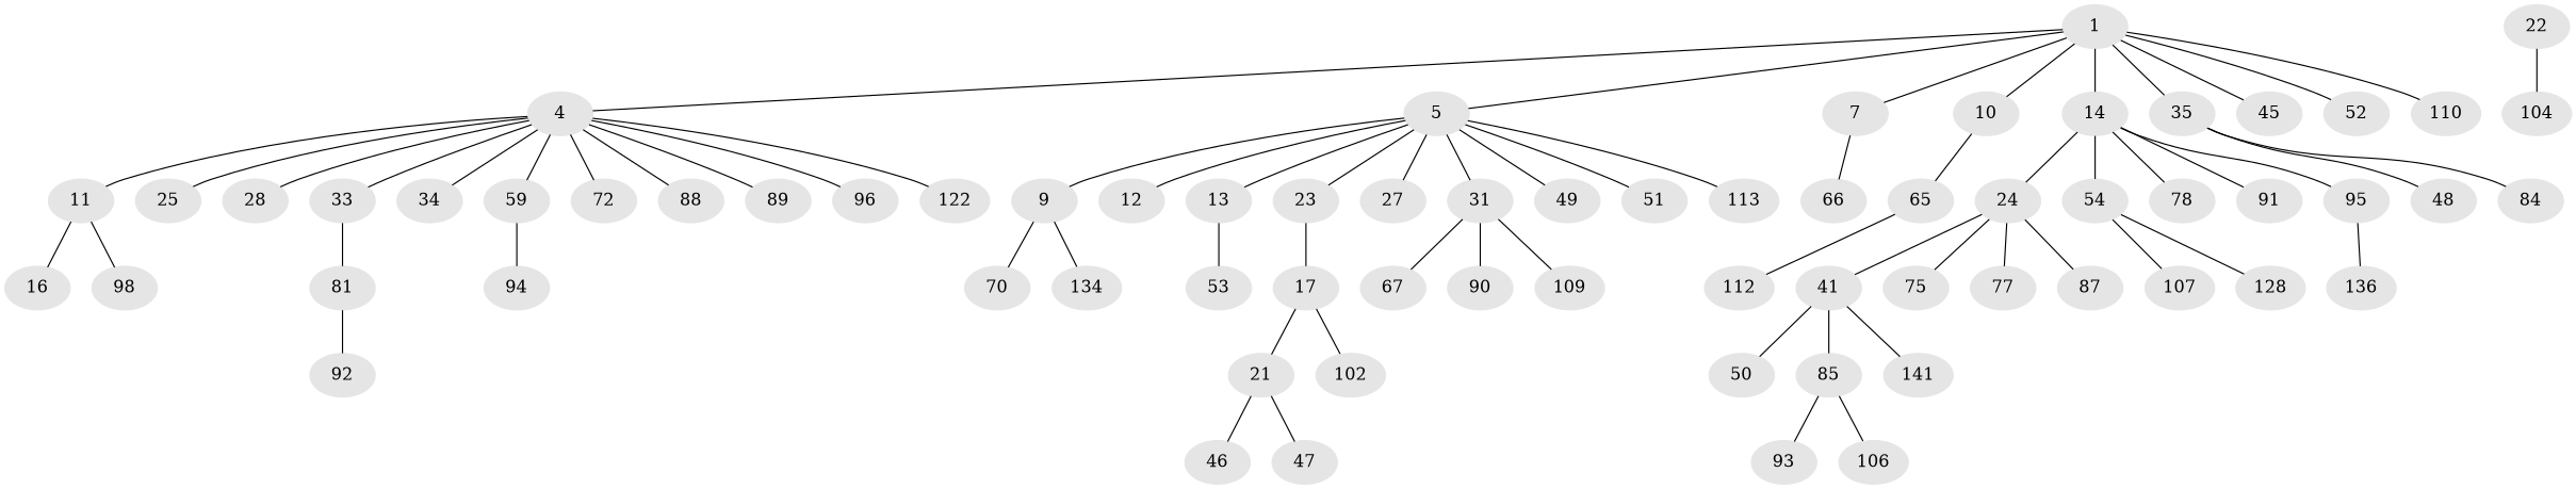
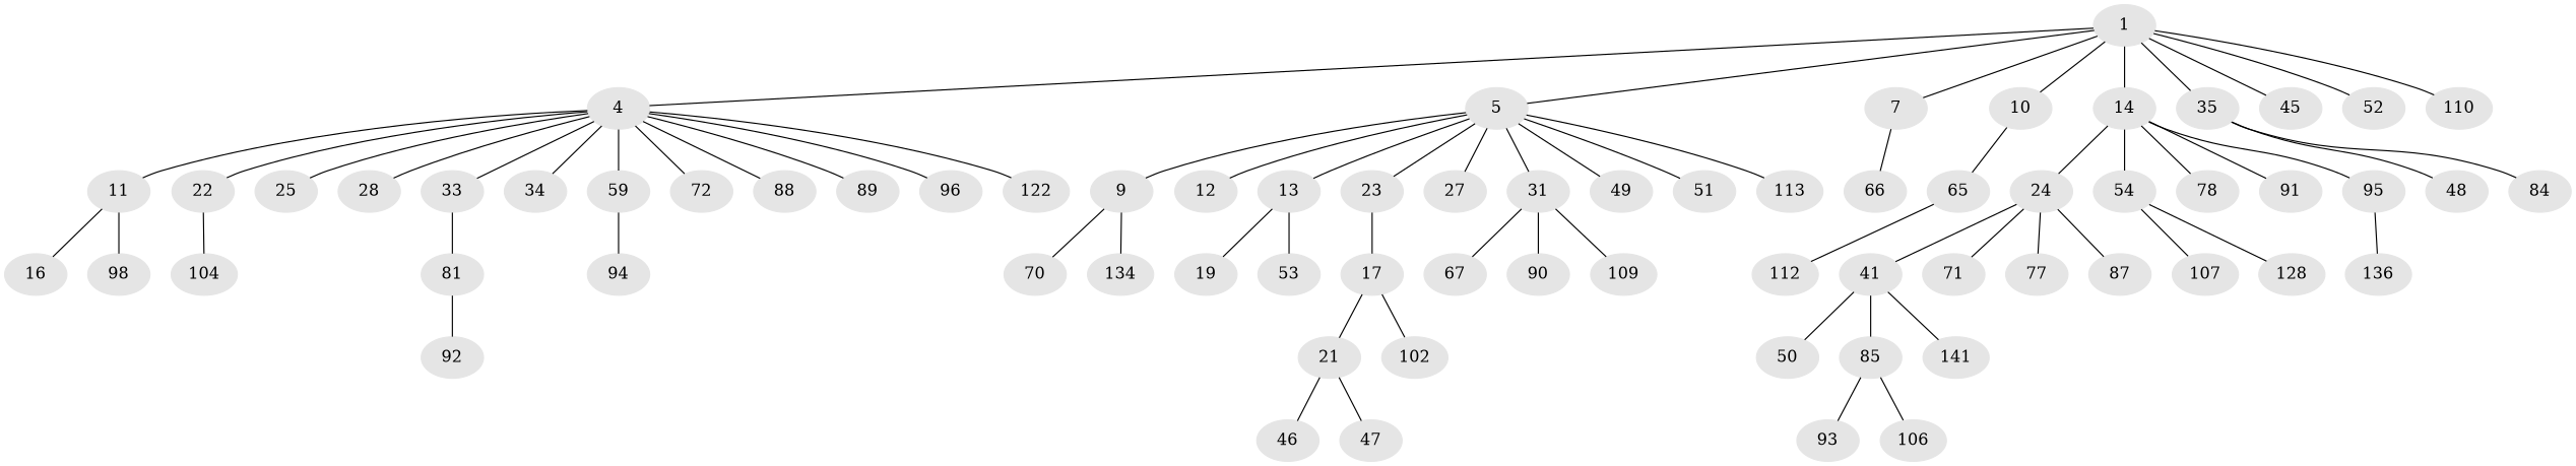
  graph {
    node [color=gray90 style=filled]
    1 [super="+2+3"]
    4 [super="+6+18+36"]
    5 [super="+8"]
    7
    10
    14 [super="+56+42+20"]
    35 [super="+105"]
    45
    52
    110 [super="+118"]
    11 [super="+64"]
    22
    25
    28
    33 [super="+76+65"]
    34
    59
    72
    88
    89 [super="+130+140"]
    96
    122
    9 [super="+40"]
    12
    13
    23
    27
    31 [super="+62+115+116+101"]
    49 [super="+100"]
    51
    113
    66
    n33 [label=65 super="+44"]
    24 [super="+30+29+80"]
    54 [super="+83"]
    78 [super="+123"]
    91
    95 [super="+97+119"]
    48
    84
    16 [super="+108"]
    98
    104
    81
    94
    70 [super="+117"]
    134
+   19
    53 [super="+68"]
    21 [super="+38+71"]
    17
    102 [super="+103"]
    67
    90
    109 [super="+145+139"]
    112
    41 [super="+61+79"]
-   75 [super="+127"]
+   75 [super="+127" label=71]
    77 [super="+126"]
    87 [super="+144"]
    107 [super="+138"]
    128
    136
    46 [super="+99"]
    47
    50 [super="+60+143"]
    85
    141
    92 [super="+132"]
    93
    106 [super="+114"]
    1 -- 4
    1 -- 5
    1 -- 7
    1 -- 10
    1 -- 14
    1 -- 35
    1 -- 45
    1 -- 52
    1 -- 110
    4 -- 11
+   4 -- 22
    4 -- 25
    4 -- 28
    4 -- 33
    4 -- 34
    4 -- 59
    4 -- 72
    4 -- 88
    4 -- 89
    4 -- 96
    4 -- 122
    5 -- 9
    5 -- 12
    5 -- 13
    5 -- 23
    5 -- 27
    5 -- 31
    5 -- 49
    5 -- 51
    5 -- 113
    7 -- 66
    10 -- n33
    14 -- 24
    14 -- 54
    14 -- 78
    14 -- 91
    14 -- 95
    35 -- 48
    35 -- 84
    11 -- 16
    11 -- 98
    22 -- 104
    33 -- 81
    59 -- 94
    9 -- 70
    9 -- 134
+   13 -- 19
    13 -- 53
    23 -- 17
    31 -- 67
    31 -- 90
    31 -- 109
    n33 -- 112
    24 -- 41
    24 -- 75
    24 -- 77
    24 -- 87
    54 -- 107
    54 -- 128
    95 -- 136
    81 -- 92
    21 -- 46
    21 -- 47
    17 -- 21
    17 -- 102
    41 -- 50
    41 -- 85
    41 -- 141
    85 -- 93
    85 -- 106
  }
